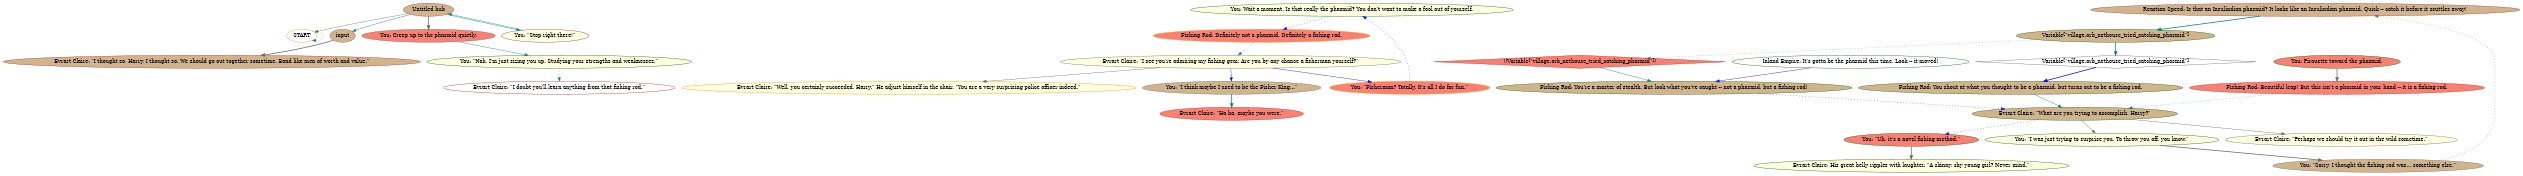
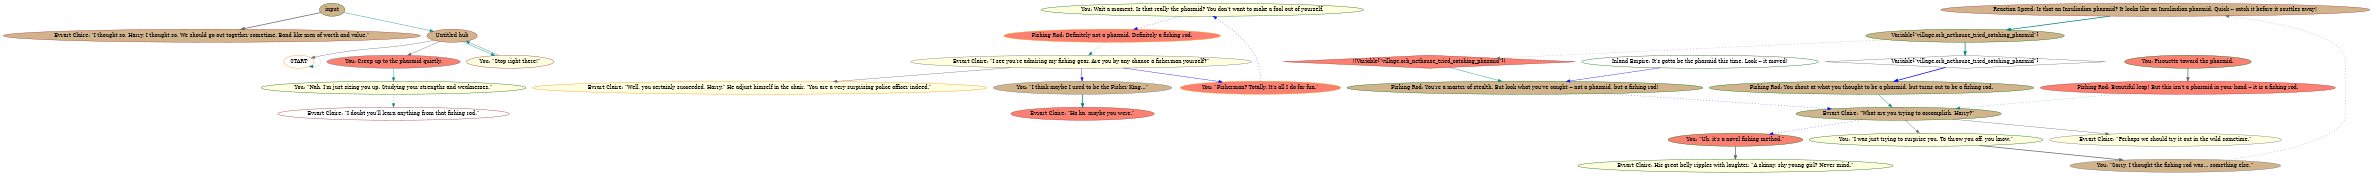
  digraph {
    node [color=darkgreen fillcolor=tan style=filled]
    edge [color=teal style=solid]
    n1 [color=darkorange fillcolor=white label=START]
-   n2 [color=gray40 label=input]
+   n2 [label=input]
    n3 [color=brown label="Evrart Claire: \"I thought so, Harry, I thought so. We should go out together sometime. Bond like men of worth and value.\""]
    n4 [fillcolor=lightyellow label="You: Wait a moment. Is that really the phasmid? You don't want to make a fool out of yourself."]
    n5 [color=darkorange fillcolor=salmon label="Fishing Rod: Definitely not a phasmid. Definitely a fishing rod."]
    n6 [color=gray40 fillcolor=lightyellow label="Evrart Claire: \"I see you're admiring my fishing gear. Are you by any chance a fisherman yourself?\""]
    n7 [color=brown label="Reaction Speed: Is that an Insulindian phasmid? It looks like an Insulindian phasmid. Quick -- catch it before it scuttles away!"]
    n8 [label="Variable[\"village.orb_nethouse_tried_catching_phasmid\"]"]
    n9 [color=gray40 fillcolor=white label="Variable[\"village.orb_nethouse_tried_catching_phasmid\"]" shape=diamond]
    n10 [color=brown fillcolor=salmon label="!(Variable[\"village.orb_nethouse_tried_catching_phasmid\"])" shape=diamond]
    n11 [fillcolor=lightyellow label="Evrart Claire: His great belly ripples with laughter. \"A skinny, shy young girl? Never mind.\""]
    n12 [color=gray40 fillcolor=lightyellow label="Evrart Claire: \"Perhaps we should try it out in the wild sometime.\""]
    n13 [color=gray40 label="You: \"Sorry, I thought the fishing rod was... something else.\""]
    n14 [color=darkorange fillcolor=lightyellow label="Evrart Claire: \"Well, you certainly succeeded, Harry.\" He adjust himself in the chair. \"You are a very surprising police officer indeed.\""]
    n15 [fillcolor=lightyellow label="You: \"Nah, I'm just sizing you up. Studying your strengths and weaknesses.\""]
    n16 [color=brown fillcolor=white label="Evrart Claire: \"I doubt you'll learn anything from that fishing rod.\""]
    n17 [label="Fishing Rod: You're a master of stealth. But look what you've caught -- not a phasmid, but a fishing rod!"]
    n18 [label="Evrart Claire: \"What are you trying to accomplish, Harry?\""]
    n19 [fillcolor=lightyellow label="You: \"I was just trying to surprise you. To throw you off, you know.\""]
    n20 [fillcolor=salmon label="You: \"Uh, it's a novel fishing method.\""]
    n21 [color=brown label="Untitled hub"]
    n22 [color=gray40 fillcolor=salmon label="You: Creep up to the phasmid quietly."]
    n23 [color=brown fillcolor=lightyellow label="You: \"Stop right there!\""]
    n24 [fillcolor=salmon label="You: Pirouette toward the phasmid."]
    n25 [color=brown fillcolor=salmon label="Fishing Rod: Beautiful leap! But this isn't a phasmid in your hand -- it is a fishing rod."]
    n26 [label="Fishing Rod: You shout at what you thought to be a phasmid, but turns out to be a fishing rod."]
    n27 [fillcolor=white label="Inland Empire: It's gotta be the phasmid this time. Look -- it moved!"]
    n28 [color=darkorange fillcolor=salmon label="You: \"Fisherman? Totally. It's all I do for fun.\""]
    n29 [color=gray40 label="You: \"I think maybe I used to be the Fisher King...\""]
    n30 [color=brown fillcolor=salmon label="Evrart Claire: \"Ha ha, maybe you were.\""]
    n1 -> n1 [style=dotted]
    n2 -> n3 [color=gray40 style=bold]
    n4 -> n5 [color=blue style=dotted]
    n5 -> n6 [style=dotted]
    n6 -> n14 [color=gray40]
    n6 -> n28 [color=blue]
    n6 -> n29 [color=blue]
    n7 -> n8 [style=bold]
    n8 -> n9 [style=bold]
    n8 -> n10 [color=gray40 style=dotted]
    n9 -> n26 [color=blue style=bold]
    n10 -> n17
    n13 -> n7 [color=gray40 style=dotted]
    n15 -> n16 [style=dotted]
    n17 -> n18 [color=blue style=dotted]
    n18 -> n12 [color=gray40]
    n18 -> n19 [color=gray40]
    n18 -> n20 [color=blue style=dotted]
    n19 -> n13 [color=gray40 style=bold]
    n20 -> n11 [color=gray40 style=bold]
    n21 -> n1 [color=gray40]
-   n21 -> n2
-   n21 -> n22 [color=gray40 style=bold]
+   n2 -> n21
+   n21 -> n22 [color=gray40]
    n21 -> n23
    n22 -> n15
    n23 -> n21
    n24 -> n25 [color=gray40 style=bold]
    n25 -> n18 [style=dotted]
    n26 -> n18
    n27 -> n17 [color=blue]
    n28 -> n4 [color=blue style=dotted]
    n29 -> n30 [style=bold]
  }
